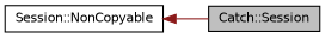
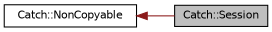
  digraph {
    rankdir=LR
    node [color=black fontname=Helvetica fontsize=10 shape=record style=filled]
    n1 [fillcolor=grey75 fontcolor=black height=0.2 label="Catch::Session" width=0.4]
-   n2 [fillcolor=white height=0.2 label="Session::NonCopyable" width=0.4]
+   n2 [fillcolor=white height=0.2 label="Catch::NonCopyable" width=0.4]
    n2 -> n1 [color=firebrick4 dir=back fontname=Helvetica fontsize=10 labelfontname=Helvetica labelfontsize=10 style=solid]
  }
